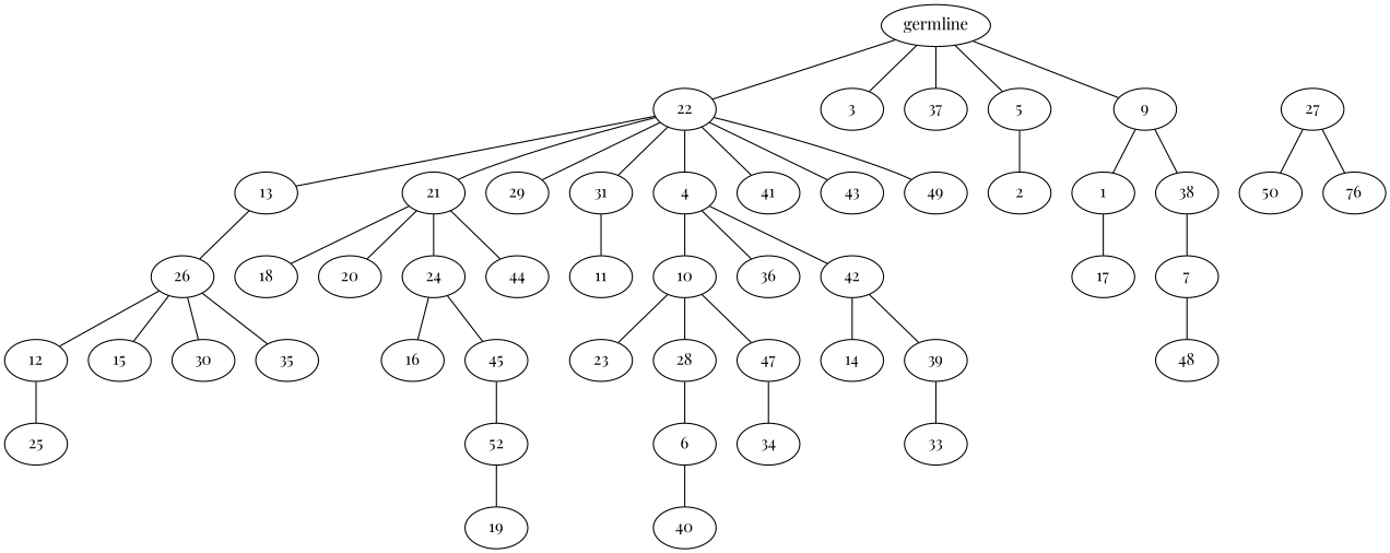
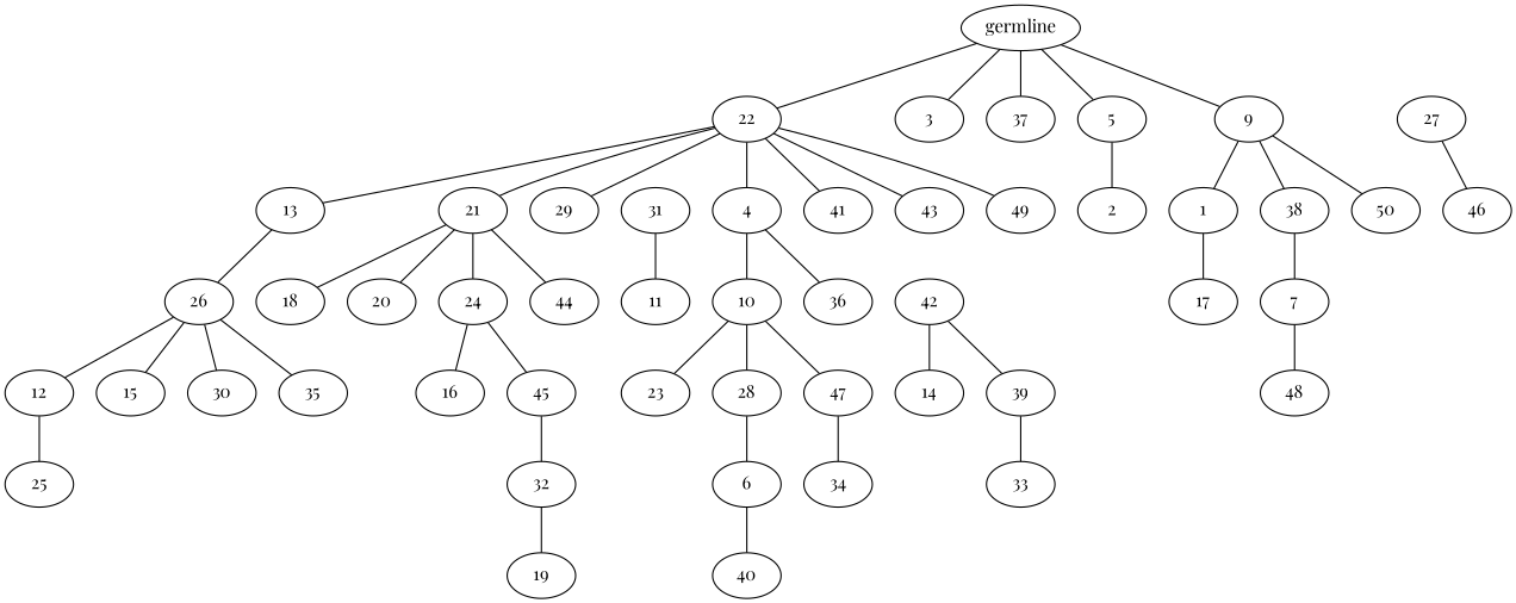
  graph {
    fontname="Playfair Display"
    node [fontname="Playfair Display"]
    edge [fontname="Playfair Display"]
    n1 [label=germline]
    n2 [label=22]
    n3 [label=3]
    n4 [label=37]
    n5 [label=5]
    n6 [label=9]
    n7 [label=13]
    n8 [label=21]
    n9 [label=29]
    n10 [label=31]
    n11 [label=4]
    n12 [label=41]
    n13 [label=43]
    n14 [label=49]
    n15 [label=2]
    n16 [label=1]
    n17 [label=38]
    n18 [label=10]
    n19 [label=23]
    n20 [label=28]
    n21 [label=47]
    n22 [label=26]
    n23 [label=18]
    n24 [label=20]
    n25 [label=24]
    n26 [label=44]
    n27 [label=11]
    n28 [label=36]
    n29 [label=42]
    n30 [label=6]
    n31 [label=34]
    n32 [label=40]
    n33 [label=12]
    n34 [label=15]
    n35 [label=30]
    n36 [label=35]
    n37 [label=25]
    n38 [label=16]
    n39 [label=45]
    n40 [label=27]
-   n41 [label=76]
+   n41 [label=46]
    n42 [label=50]
-   n43 [label=52]
+   n43 [label=32]
    n44 [label=19]
    n45 [label=14]
    n46 [label=39]
    n47 [label=33]
    n48 [label=17]
    n49 [label=7]
    n50 [label=48]
    n1 -- n2
    n1 -- n3
    n1 -- n4
    n1 -- n5
    n1 -- n6
    n2 -- n7
    n2 -- n8
    n2 -- n9
-   n2 -- n10
    n2 -- n11
    n2 -- n12
    n2 -- n13
    n2 -- n14
    n5 -- n15
    n6 -- n16
    n6 -- n17
    n7 -- n22
    n8 -- n23
    n8 -- n24
    n8 -- n25
    n8 -- n26
    n10 -- n27
    n11 -- n18
    n11 -- n28
-   n11 -- n29
    n16 -- n48
    n17 -- n49
    n18 -- n19
    n18 -- n20
    n18 -- n21
    n20 -- n30
    n21 -- n31
    n22 -- n33
    n22 -- n34
    n22 -- n35
    n22 -- n36
    n25 -- n38
    n25 -- n39
    n29 -- n45
    n29 -- n46
    n30 -- n32
    n33 -- n37
    n39 -- n43
    n40 -- n41
-   n40 -- n42
+   n6 -- n42
    n43 -- n44
    n46 -- n47
    n49 -- n50
  }
